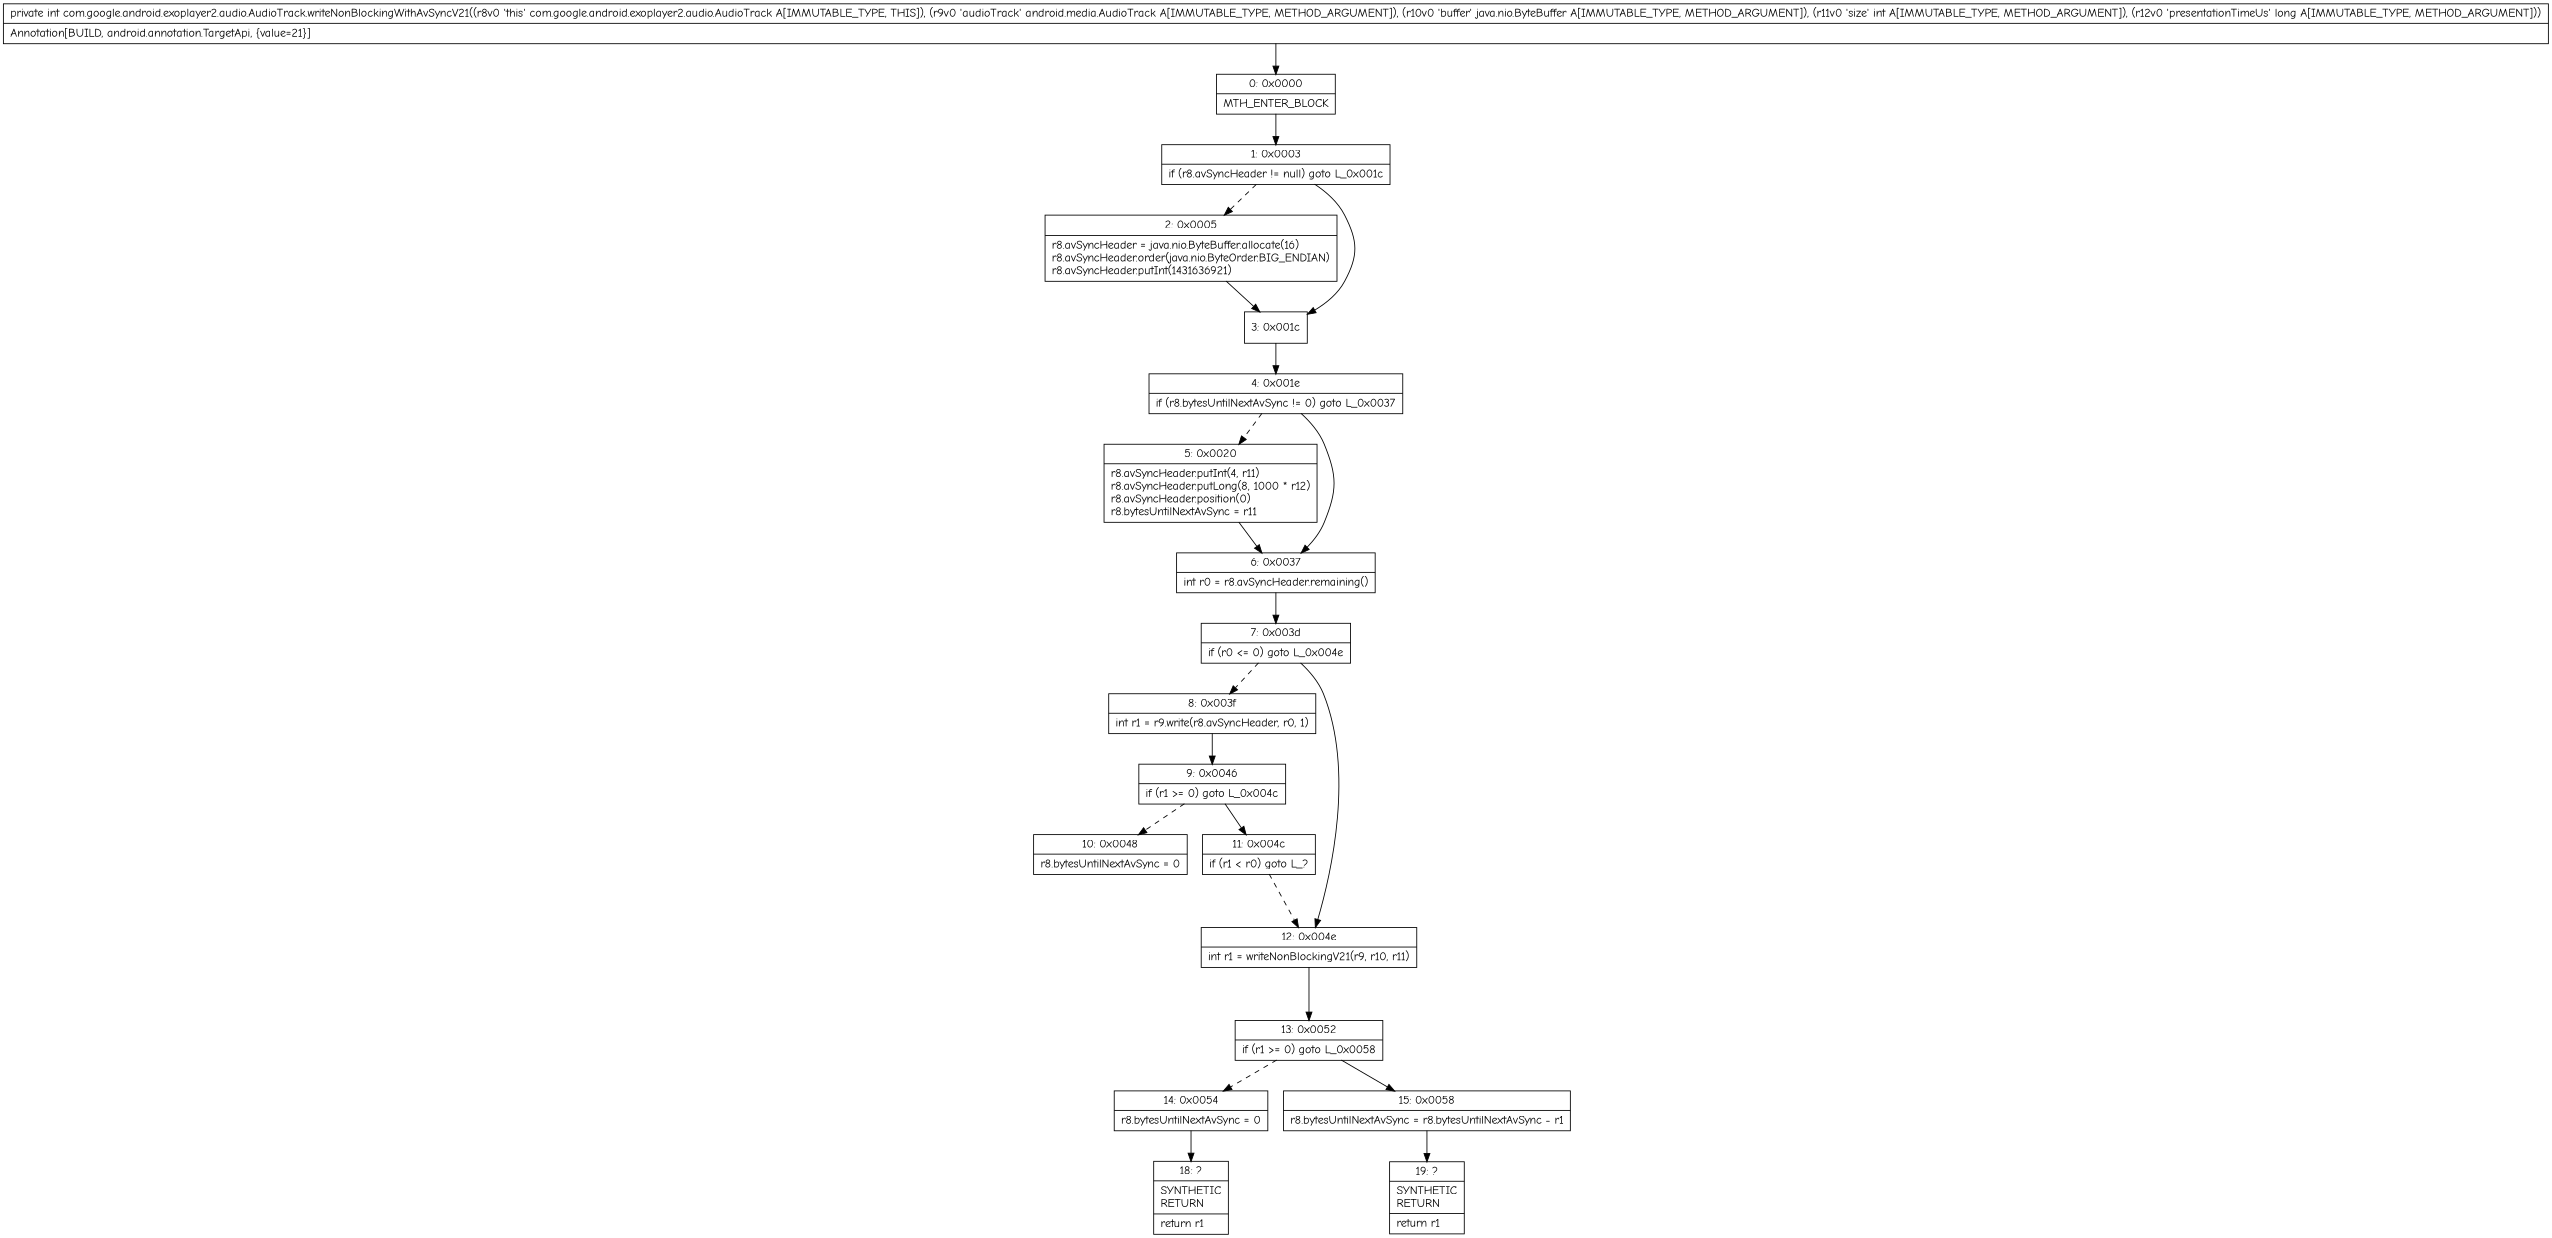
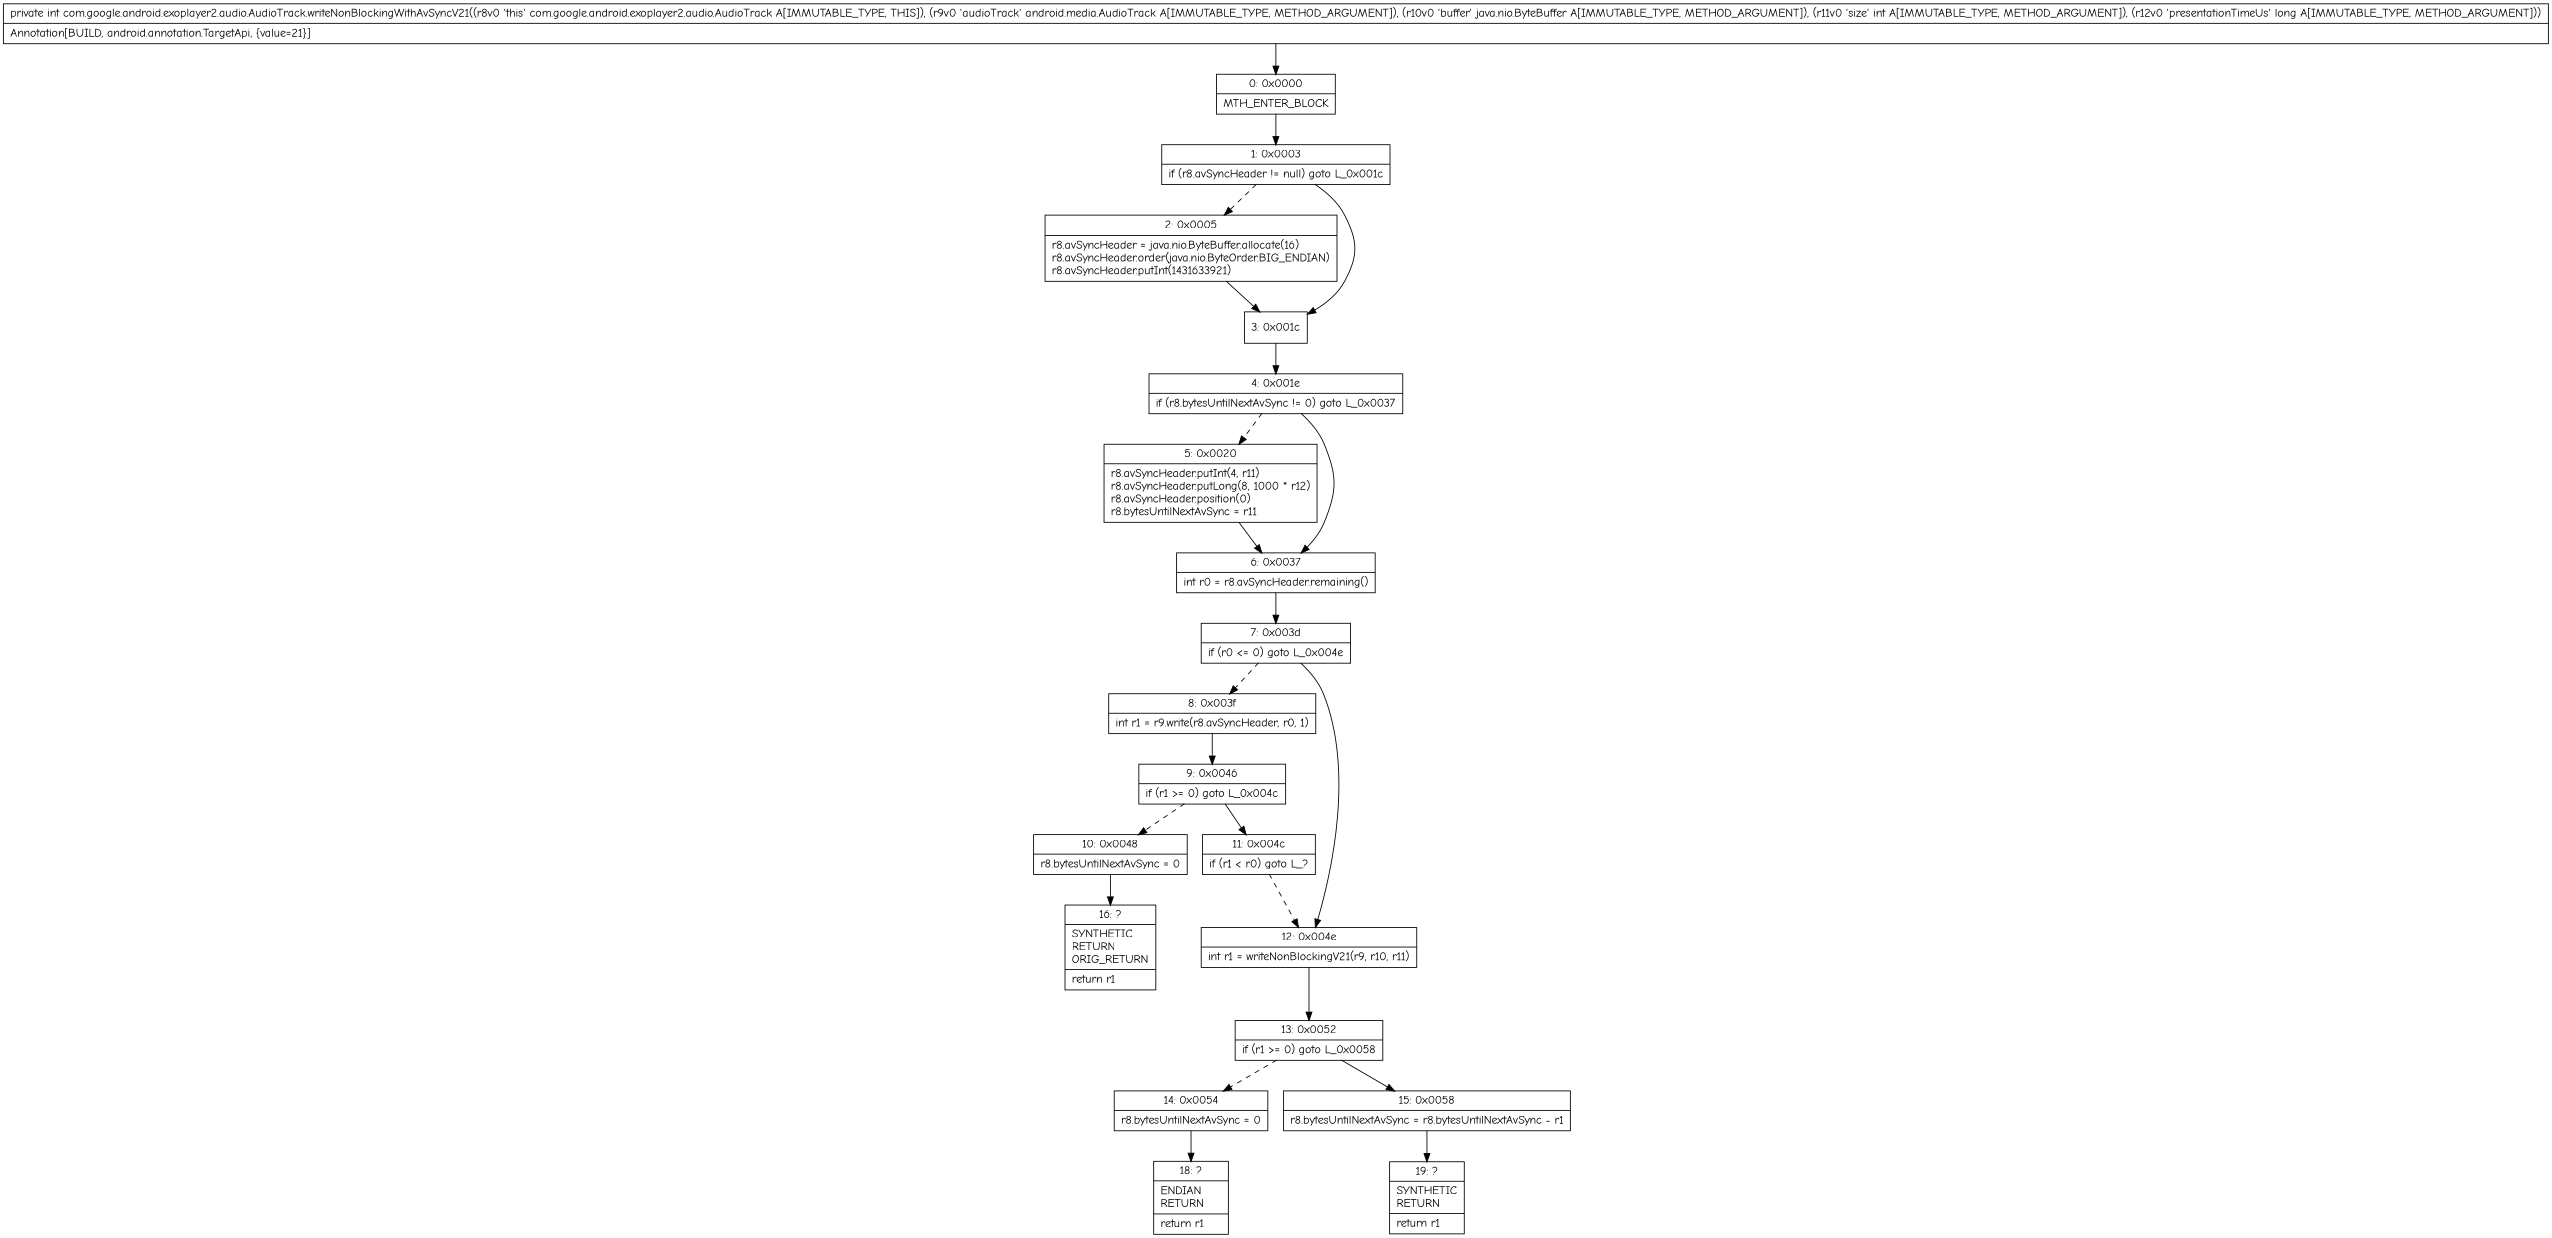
  digraph {
    fontname="Comic Neue"
    node [fontname="Comic Neue" shape=record]
    edge [fontname="Comic Neue"]
    n1 [label="{0\:\ 0x0000|MTH_ENTER_BLOCK\l}"]
    n2 [label="{1\:\ 0x0003|if (r8.avSyncHeader != null) goto L_0x001c\l}"]
-   n3 [label="{2\:\ 0x0005|r8.avSyncHeader = java.nio.ByteBuffer.allocate(16)\lr8.avSyncHeader.order(java.nio.ByteOrder.BIG_ENDIAN)\lr8.avSyncHeader.putInt(1431636921)\l}"]
+   n3 [label="{2\:\ 0x0005|r8.avSyncHeader = java.nio.ByteBuffer.allocate(16)\lr8.avSyncHeader.order(java.nio.ByteOrder.BIG_ENDIAN)\lr8.avSyncHeader.putInt(1431633921)\l}"]
    n4 [label="{3\:\ 0x001c}"]
    n5 [label="{4\:\ 0x001e|if (r8.bytesUntilNextAvSync != 0) goto L_0x0037\l}"]
    n6 [label="{5\:\ 0x0020|r8.avSyncHeader.putInt(4, r11)\lr8.avSyncHeader.putLong(8, 1000 * r12)\lr8.avSyncHeader.position(0)\lr8.bytesUntilNextAvSync = r11\l}"]
    n7 [label="{6\:\ 0x0037|int r0 = r8.avSyncHeader.remaining()\l}"]
    n8 [label="{7\:\ 0x003d|if (r0 \<= 0) goto L_0x004e\l}"]
    n9 [label="{8\:\ 0x003f|int r1 = r9.write(r8.avSyncHeader, r0, 1)\l}"]
    n10 [label="{12\:\ 0x004e|int r1 = writeNonBlockingV21(r9, r10, r11)\l}"]
    n11 [label="{9\:\ 0x0046|if (r1 \>= 0) goto L_0x004c\l}"]
    n12 [label="{13\:\ 0x0052|if (r1 \>= 0) goto L_0x0058\l}"]
    n13 [label="{10\:\ 0x0048|r8.bytesUntilNextAvSync = 0\l}"]
    n14 [label="{11\:\ 0x004c|if (r1 \< r0) goto L_?\l}"]
+   n15 [label="{16\:\ ?|SYNTHETIC\lRETURN\lORIG_RETURN\l|return r1\l}"]
    n16 [label="{14\:\ 0x0054|r8.bytesUntilNextAvSync = 0\l}"]
    n17 [label="{15\:\ 0x0058|r8.bytesUntilNextAvSync = r8.bytesUntilNextAvSync \- r1\l}"]
-   n18 [label="{18\:\ ?|SYNTHETIC\lRETURN\l|return r1\l}"]
+   n18 [label="{18\:\ ?|ENDIAN\lRETURN\l|return r1\l}"]
    n19 [label="{19\:\ ?|SYNTHETIC\lRETURN\l|return r1\l}"]
    n20 [label="{private int com.google.android.exoplayer2.audio.AudioTrack.writeNonBlockingWithAvSyncV21((r8v0 'this' com.google.android.exoplayer2.audio.AudioTrack A[IMMUTABLE_TYPE, THIS]), (r9v0 'audioTrack' android.media.AudioTrack A[IMMUTABLE_TYPE, METHOD_ARGUMENT]), (r10v0 'buffer' java.nio.ByteBuffer A[IMMUTABLE_TYPE, METHOD_ARGUMENT]), (r11v0 'size' int A[IMMUTABLE_TYPE, METHOD_ARGUMENT]), (r12v0 'presentationTimeUs' long A[IMMUTABLE_TYPE, METHOD_ARGUMENT]))  | Annotation[BUILD, android.annotation.TargetApi, \{value=21\}]\l}"]
    n1 -> n2
    n2 -> n3 [style=dashed]
    n2 -> n4
    n3 -> n4
    n4 -> n5
    n5 -> n6 [style=dashed]
    n5 -> n7
    n6 -> n7
    n7 -> n8
    n8 -> n9 [style=dashed]
    n8 -> n10
    n9 -> n11
    n10 -> n12
    n11 -> n13 [style=dashed]
    n11 -> n14
    n12 -> n16 [style=dashed]
    n12 -> n17
+   n13 -> n15
    n14 -> n10 [style=dashed]
    n16 -> n18
    n17 -> n19
    n20 -> n1
  }
